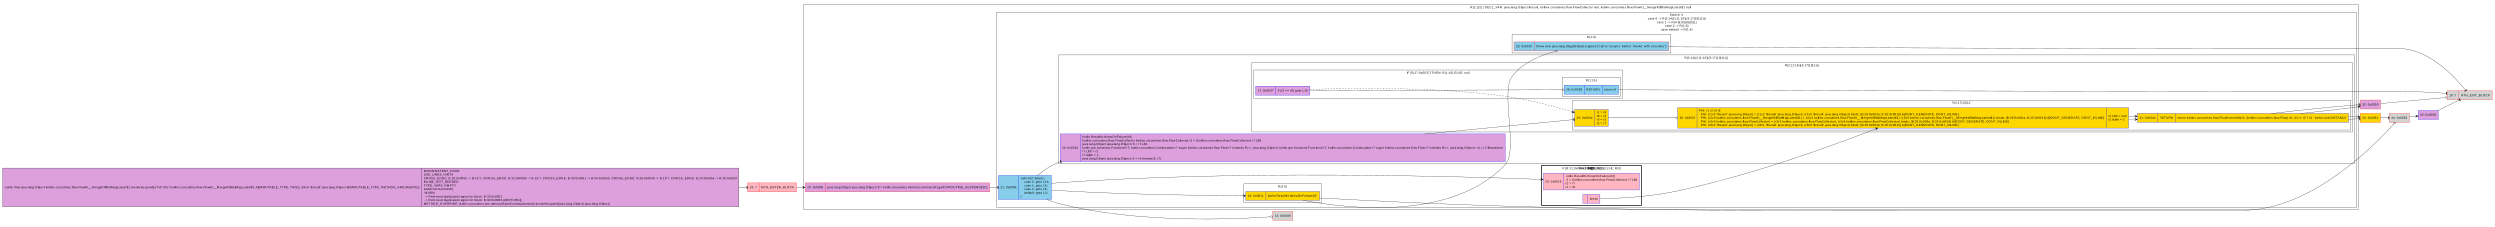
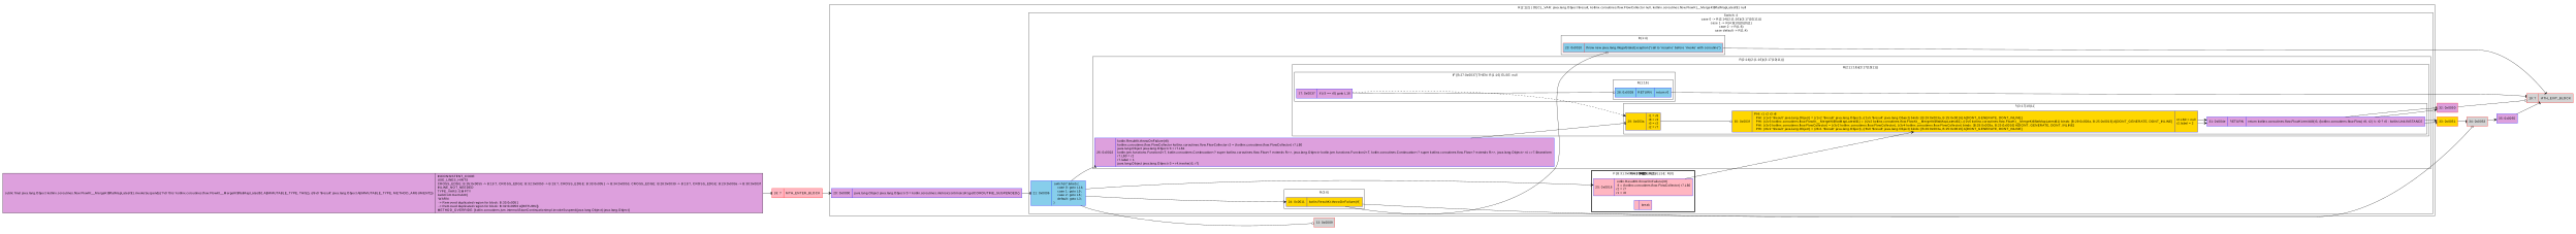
  digraph {
    fontname="Liberation Sans"
    rankdir=LR
    node [color=blue fillcolor=plum fontname="Liberation Sans" shape=record style=filled]
    edge [arrowhead=tee fontname="Liberation Sans"]
    n1 [fillcolor=skyblue label="{28\:\ 0x0039|RETURN\l|return r0\l}"]
    n2 [label="{27\:\ 0x0037|if (r3 == r0) goto L16\l}"]
    n3 [fillcolor=gold label="{29\:\ 0x003a|r1 = r8\lr8 = r3\lr3 = r2\lr2 = r7\l}"]
    n4 [fillcolor=gold label="{30\:\ 0x003f|PHI: r1 r2 r3 r8 \l  PHI: (r1v3 '$result' java.lang.Object) = (r1v2 '$result' java.lang.Object), (r1v5 '$result' java.lang.Object) binds: [B:29:0x003a, B:25:0x0016] A[DONT_GENERATE, DONT_INLINE]\l  PHI: (r2v3 kotlinx.coroutines.flow.FlowKt__MergeKt$flatMapLatest$1) = (r2v2 kotlinx.coroutines.flow.FlowKt__MergeKt$flatMapLatest$1), (r2v6 kotlinx.coroutines.flow.FlowKt__MergeKt$flatMapLatest$1) binds: [B:29:0x003a, B:25:0x0016] A[DONT_GENERATE, DONT_INLINE]\l  PHI: (r3v3 kotlinx.coroutines.flow.FlowCollector) = (r3v2 kotlinx.coroutines.flow.FlowCollector), (r3v4 kotlinx.coroutines.flow.FlowCollector) binds: [B:29:0x003a, B:25:0x0016] A[DONT_GENERATE, DONT_INLINE]\l  PHI: (r8v2 '$result' java.lang.Object) = (r8v1 '$result' java.lang.Object), (r8v0 '$result' java.lang.Object) binds: [B:29:0x003a, B:25:0x0016] A[DONT_GENERATE, DONT_INLINE]\l|r2.L$0 = null\lr2.label = 2\l}"]
-   n5 [fillcolor=gold label="{31\:\ 0x004e|RETURN\l|return kotlinx.coroutines.flow.FlowKt.emitAll(r3, (kotlinx.coroutines.flow.Flow) r8, r2) != r0 ? r0 : kotlin.Unit.INSTANCE\l}"]
+   n5 [label="{31\:\ 0x004e|RETURN\l|return kotlinx.coroutines.flow.FlowKt.emitAll(r3, (kotlinx.coroutines.flow.Flow) r8, r2) != r0 ? r0 : kotlin.Unit.INSTANCE\l}"]
    n6 [label="{26\:\ 0x0022|kotlin.ResultKt.throwOnFailure(r8)\lkotlinx.coroutines.flow.FlowCollector kotlinx.coroutines.flow.FlowCollector r2 = (kotlinx.coroutines.flow.FlowCollector) r7.L$0\ljava.lang.Object java.lang.Object r3 = r7.L$1\lkotlin.jvm.functions.Function2\<T, kotlin.coroutines.Continuation\<? super kotlinx.coroutines.flow.Flow\<? extends R\>\>, java.lang.Object\> kotlin.jvm.functions.Function2\<T, kotlin.coroutines.Continuation\<? super kotlinx.coroutines.flow.Flow\<? extends R\>\>, java.lang.Object\> r4 = r7.$transform\lr7.L$0 = r2\lr7.label = 1\ljava.lang.Object java.lang.Object r3 = r4.invoke(r3, r7)\l}"]
    n7 [fillcolor=lightpink label="{25\:\ 0x0016|kotlin.ResultKt.throwOnFailure(r8)\lr3 = (kotlinx.coroutines.flow.FlowCollector) r7.L$0\lr2 = r7\lr1 = r8\l}"]
    n8 [fillcolor=lightpink label="{|break\l}"]
    n9 [fillcolor=gold label="{24\:\ 0x0011|kotlin.ResultKt.throwOnFailure(r8)\l}"]
    n10 [color=red fillcolor=skyblue label="{23\:\ 0x0010|throw new java.lang.IllegalStateException(\"call to 'resume' before 'invoke' with coroutine\")\l}"]
    n11 [fillcolor=skyblue label="{21\:\ 0x0006|switch(r7.label) \{\l    case 0: goto L14;\l    case 1: goto L9;\l    case 2: goto L6;\l    default: goto L3;\l\}\l}"]
-   n12 [color=red label="{20\:\ 0x0000|java.lang.Object java.lang.Object r0 = kotlin.coroutines.intrinsics.IntrinsicsKt.getCOROUTINE_SUSPENDED()\l}"]
+   n12 [label="{20\:\ 0x0000|java.lang.Object java.lang.Object r0 = kotlin.coroutines.intrinsics.IntrinsicsKt.getCOROUTINE_SUSPENDED()\l}"]
    n13 [color=red fillcolor=lightgrey label="{19\:\ ?|MTH_EXIT_BLOCK\l}"]
    n14 [color=red label="{32\:\ 0x0050}"]
    n15 [color=red fillcolor=gold label="{33\:\ 0x0051}"]
    n16 [color=red fillcolor=lightgrey label="{34\:\ 0x0053}"]
    n17 [color=red fillcolor=lightgrey label="{22\:\ 0x0009}"]
    n18 [label="{35\:\ 0x0055}"]
    n19 [color=red fillcolor=lightpink label="{18\:\ ?|MTH_ENTER_BLOCK\l}"]
    n20 [label="{public final java.lang.Object kotlinx.coroutines.flow.FlowKt__MergeKt$flatMapLatest$1.invokeSuspend((r7v0 'this' kotlinx.coroutines.flow.FlowKt__MergeKt$flatMapLatest$1 A[IMMUTABLE_TYPE, THIS]), (r8v0 '$result' java.lang.Object A[IMMUTABLE_TYPE, METHOD_ARGUMENT]))  | INCONSISTENT_CODE\lUSE_LINES_HINTS\lCROSS_EDGE: B:35:0x0055 \-\> B:19:?, CROSS_EDGE: B:32:0x0050 \-\> B:19:?, CROSS_EDGE: B:33:0x0051 \-\> B:34:0x0053, CROSS_EDGE: B:28:0x0039 \-\> B:19:?, CROSS_EDGE: B:29:0x003a \-\> B:30:0x003f\lINLINE_NOT_NEEDED\lTYPE_VARS: EMPTY\lJadxCommentsAttr\{\l WARN: \l \-\> Removed duplicated region for block: B:33:0x0051 \l \-\> Removed duplicated region for block: B:32:0x0050 A[RETURN]\}\lMETHOD_OVERRIDE: [kotlin.coroutines.jvm.internal.BaseContinuationImpl.invokeSuspend(java.lang.Object):java.lang.Object]\l}" color=""]
    subgraph cluster_1 {
      label="R(2:1|2) | DECL_VAR: java.lang.Object $result, kotlinx.coroutines.flow.FlowCollector null, kotlinx.coroutines.flow.FlowKt__MergeKt$flatMapLatest$1 null\l"
      n12
      subgraph cluster_2 {
        label="Switch: 4\n case 0 -> R(2:14|(2:(1:16)|(3:17|10|11)))\n case 1 -> R(4:9|10|(0)(0)|1)\n case 2 -> R(1:6)\n case default -> R(1:4)"
        n11
        subgraph cluster_3 {
          label="R(2:14|(2:(1:16)|(3:17|10|11)))"
          n6
          subgraph cluster_4 {
            label="R(2:(1:16)|(3:17|10|11))"
            subgraph cluster_5 {
              label="IF [B:27:0x0037] THEN: R(1:16) ELSE: null"
              n2
              subgraph cluster_6 {
                label="R(1:16)"
                n1
              }
            }
            subgraph cluster_7 {
              label="R(3:17|10|11)"
              n3
              n4
              n5
            }
          }
        }
        subgraph cluster_8 {
          label="R(4:9|10|(0)(0)|1)"
          n7
          n8
          subgraph cluster_9 {
            label="IF [B:31:0x004e] THEN: R(0) ELSE: R(0)"
            subgraph cluster_10 {
              label="R(0)"
            }
            subgraph cluster_11 {
              label="R(0)"
            }
          }
        }
        subgraph cluster_12 {
          label="R(3:6)"
          n9
        }
        subgraph cluster_13 {
          label="R(1:4)"
          n10
        }
      }
    }
    n1 -> n13
    n2 -> n1 [arrowhead=odot]
    n2 -> n3 [arrowhead=vee style=dashed]
    n3 -> n4 [arrowhead=odot]
    n4 -> n5 [arrowhead=vee]
    n4 -> n5 [arrowhead=vee]
    n5 -> n14 [arrowhead=vee]
    n5 -> n14
    n5 -> n15
    n5 -> n15 [arrowhead=vee]
    n6 -> n3
-   n8 -> n4 [arrowhead=vee]
+   n7 -> n4 [arrowhead=vee]
    n9 -> n10 [arrowhead=odot]
    n9 -> n16 [arrowhead=odot]
    n10 -> n13
    n11 -> n6
    n11 -> n7 [arrowhead=vee]
    n11 -> n9 [arrowhead=vee]
    n11 -> n17 [arrowhead=odot]
    n12 -> n11
    n14 -> n13 [arrowhead=odot]
    n15 -> n16
    n16 -> n18 [arrowhead=vee]
    n18 -> n13
    n19 -> n12 [arrowhead=vee]
    n20 -> n19
  }
